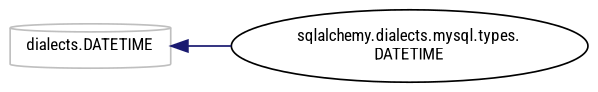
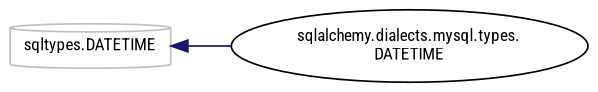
  digraph {
    rankdir=LR
    fontname="Roboto Condensed"
    node [fillcolor=white fontname="Roboto Condensed" fontsize=10 style=filled]
-   n1 [color=grey75 height=0.2 label="dialects.DATETIME" shape=cylinder width=0.4]
+   n1 [color=grey75 height=0.2 label="sqltypes.DATETIME" shape=cylinder width=0.4]
    n2 [color=black height=0.2 label="sqlalchemy.dialects.mysql.types.\lDATETIME" shape=ellipse width=0.4]
    n1 -> n2 [color=midnightblue dir=back fontname="Roboto Condensed" fontsize=10 labelfontname=Helvetica labelfontsize=10 style=solid]
  }
